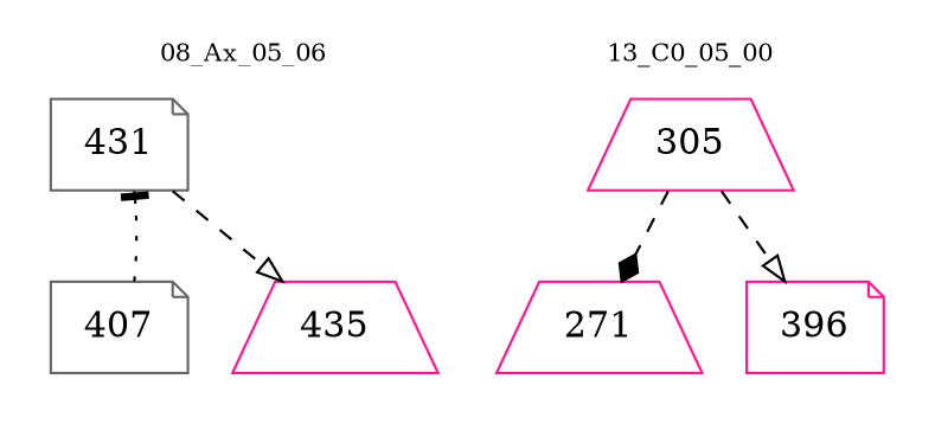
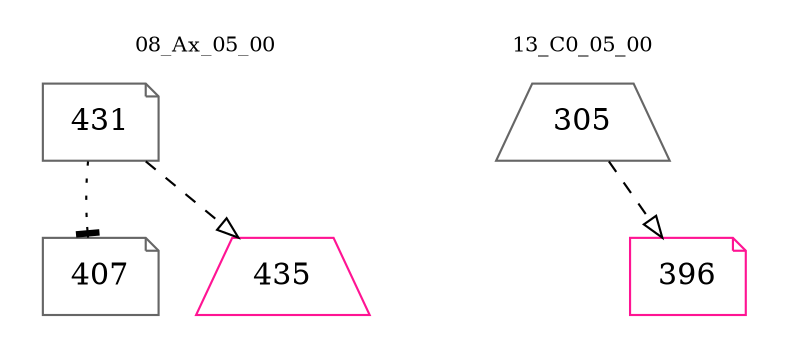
  digraph {
    node [color=gray40 shape=note]
    edge [arrowhead=onormal color=black style=dashed]
    n1 [label=431]
    n2 [label=407]
    n3 [color=deeppink label=435 shape=trapezium]
-   n4 [color=deeppink label=305 shape=trapezium]
-   n5 [color=deeppink label=271 shape=trapezium]
+   n4 [label=305 shape=trapezium]
    n6 [color=deeppink label=396]
    subgraph cluster_1 {
      color=white
      fontsize=10
-     label="08_Ax_05_06"
+     label="08_Ax_05_00"
      n1
      n2
      n3
    }
    subgraph cluster_2 {
      color=white
      fontsize=10
      label="13_C0_05_00"
      n4
-     n5
      n6
    }
-   n2 -> n1 [arrowhead=tee style=dotted]
+   n1 -> n2 [arrowhead=tee style=dotted]
    n1 -> n3
-   n4 -> n5 [arrowhead=diamond]
    n4 -> n6
  }
